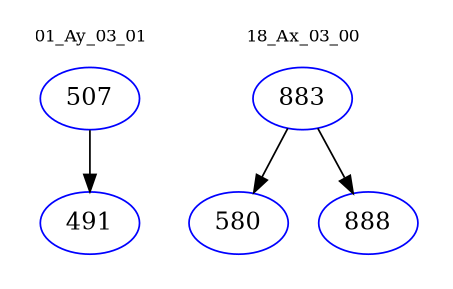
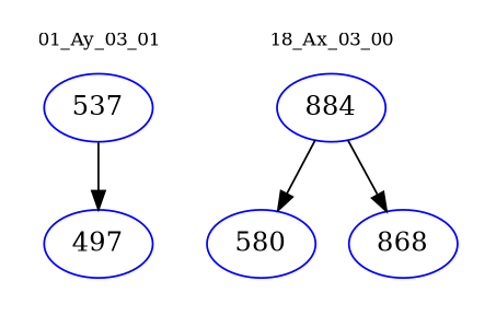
  digraph {
    node [color=blue]
    edge [color=black]
-   n1 [label=507]
-   n2 [label=491]
-   n3 [label=883]
+   n1 [label=537]
+   n2 [label=497]
+   n3 [label=884]
    n4 [label=580]
-   n5 [label=888]
+   n5 [label=868]
    subgraph cluster_1 {
      color=white
      fontsize=10
      label="01_Ay_03_01"
      n1
      n2
    }
    subgraph cluster_2 {
      color=white
      fontsize=10
      label="18_Ax_03_00"
      n3
      n4
      n5
    }
    n1 -> n2
    n3 -> n4
    n3 -> n5
  }
